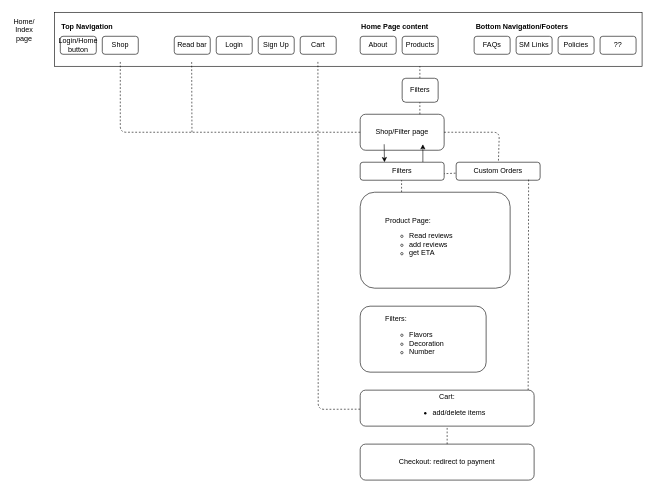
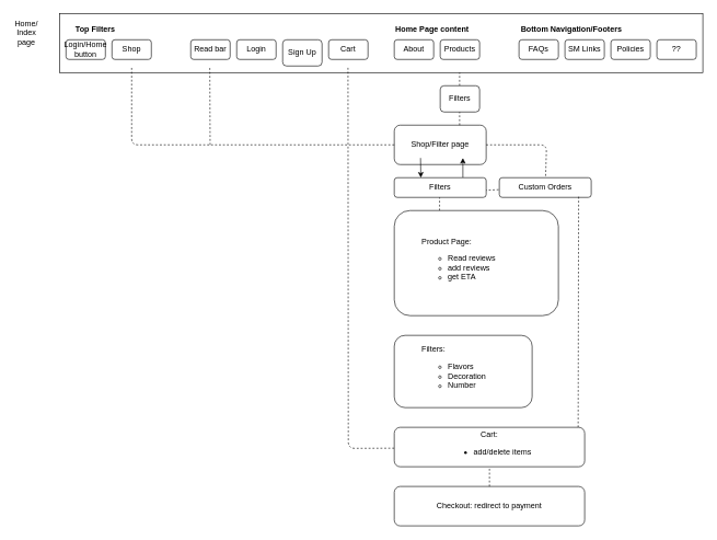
  <mxCell id="0" />
  <mxCell id="1" parent="0" />
  <mxCell id="2" value="" style="endArrow=none;dashed=1;html=1;" edge="1" parent="1"><mxGeometry width="50" height="50" relative="1" as="geometry"><mxPoint x="699.5" y="190" as="sourcePoint" /><mxPoint x="699.5" y="90" as="targetPoint" /></mxGeometry></mxCell>
  <mxCell id="3" value="Home/&lt;br&gt;Index page&lt;br&gt;" style="text;html=1;strokeColor=none;fillColor=none;align=center;verticalAlign=middle;whiteSpace=wrap;rounded=0;" vertex="1" parent="1"><mxGeometry x="20" y="40" width="40" height="20" as="geometry" /></mxCell>
  <mxCell id="4" value="" style="rounded=0;whiteSpace=wrap;html=1;" vertex="1" parent="1"><mxGeometry x="90" y="20" width="980" height="90" as="geometry" /></mxCell>
  <mxCell id="5" value="Login/Home button" style="rounded=1;whiteSpace=wrap;html=1;" vertex="1" parent="1"><mxGeometry x="100" y="60" width="60" height="30" as="geometry" /></mxCell>
  <mxCell id="6" value="Shop" style="rounded=1;whiteSpace=wrap;html=1;" vertex="1" parent="1"><mxGeometry x="170" y="60" width="60" height="30" as="geometry" /></mxCell>
  <mxCell id="7" value="Read bar" style="rounded=1;whiteSpace=wrap;html=1;" vertex="1" parent="1"><mxGeometry x="290" y="60" width="60" height="30" as="geometry" /></mxCell>
  <mxCell id="8" value="Login" style="rounded=1;whiteSpace=wrap;html=1;" vertex="1" parent="1"><mxGeometry x="360" y="60" width="60" height="30" as="geometry" /></mxCell>
- <mxCell id="9" value="Sign Up" style="rounded=1;whiteSpace=wrap;html=1;" vertex="1" parent="1"><mxGeometry x="430" y="60" width="60" height="30" as="geometry" /></mxCell>
+ <mxCell id="9" value="Sign Up" style="rounded=1;whiteSpace=wrap;html=1;" vertex="1" parent="1"><mxGeometry x="430" y="60" width="60" height="40" as="geometry" /></mxCell>
  <mxCell id="10" value="Cart" style="rounded=1;whiteSpace=wrap;html=1;" vertex="1" parent="1"><mxGeometry x="500" y="60" width="60" height="30" as="geometry" /></mxCell>
  <mxCell id="11" value="About" style="rounded=1;whiteSpace=wrap;html=1;" vertex="1" parent="1"><mxGeometry x="600" y="60" width="60" height="30" as="geometry" /></mxCell>
  <mxCell id="12" value="Products" style="rounded=1;whiteSpace=wrap;html=1;" vertex="1" parent="1"><mxGeometry x="670" y="60" width="60" height="30" as="geometry" /></mxCell>
  <mxCell id="13" value="FAQs" style="rounded=1;whiteSpace=wrap;html=1;" vertex="1" parent="1"><mxGeometry x="790" y="60" width="60" height="30" as="geometry" /></mxCell>
  <mxCell id="14" value="SM Links" style="rounded=1;whiteSpace=wrap;html=1;" vertex="1" parent="1"><mxGeometry x="860" y="60" width="60" height="30" as="geometry" /></mxCell>
  <mxCell id="15" value="Policies" style="rounded=1;whiteSpace=wrap;html=1;" vertex="1" parent="1"><mxGeometry x="930" y="60" width="60" height="30" as="geometry" /></mxCell>
  <mxCell id="16" value="??" style="rounded=1;whiteSpace=wrap;html=1;" vertex="1" parent="1"><mxGeometry x="1000" y="60" width="60" height="30" as="geometry" /></mxCell>
- <mxCell id="17" value="&lt;b&gt;Top Navigation&lt;/b&gt;" style="text;html=1;strokeColor=none;fillColor=none;align=center;verticalAlign=middle;whiteSpace=wrap;rounded=0;" vertex="1" parent="1"><mxGeometry x="90" y="35" width="110" height="20" as="geometry" /></mxCell>
+ <mxCell id="17" value="&lt;b&gt;Top Filters&lt;/b&gt;" style="text;html=1;strokeColor=none;fillColor=none;align=center;verticalAlign=middle;whiteSpace=wrap;rounded=0;" vertex="1" parent="1"><mxGeometry x="90" y="35" width="110" height="20" as="geometry" /></mxCell>
  <mxCell id="18" value="&lt;b&gt;Bottom Navigation/Footers&lt;/b&gt;" style="text;html=1;strokeColor=none;fillColor=none;align=center;verticalAlign=middle;whiteSpace=wrap;rounded=0;" vertex="1" parent="1"><mxGeometry x="750" y="35" width="240" height="20" as="geometry" /></mxCell>
  <mxCell id="19" value="&lt;b&gt;Home Page content&lt;/b&gt;" style="text;html=1;strokeColor=none;fillColor=none;align=left;verticalAlign=middle;whiteSpace=wrap;rounded=0;" vertex="1" parent="1"><mxGeometry x="600" y="35" width="140" height="20" as="geometry" /></mxCell>
  <mxCell id="20" value="Custom Orders" style="rounded=1;whiteSpace=wrap;html=1;fillColor=none;" vertex="1" parent="1"><mxGeometry x="760" y="270" width="140" height="30" as="geometry" /></mxCell>
  <mxCell id="21" value="Checkout: redirect to payment" style="rounded=1;whiteSpace=wrap;html=1;fillColor=none;" vertex="1" parent="1"><mxGeometry x="600" y="740" width="290" height="60" as="geometry" /></mxCell>
  <mxCell id="22" value="" style="endArrow=none;dashed=1;html=1;exitX=0;exitY=0.5;exitDx=0;exitDy=0;" edge="1" parent="1" source="25"><mxGeometry width="50" height="50" relative="1" as="geometry"><mxPoint x="470" y="220" as="sourcePoint" /><mxPoint x="200" y="100" as="targetPoint" /><Array as="points"><mxPoint x="200" y="220" /></Array></mxGeometry></mxCell>
  <mxCell id="23" value="" style="endArrow=none;dashed=1;html=1;" edge="1" parent="1"><mxGeometry width="50" height="50" relative="1" as="geometry"><mxPoint x="319.5" y="220" as="sourcePoint" /><mxPoint x="319" y="100" as="targetPoint" /></mxGeometry></mxCell>
  <mxCell id="24" value="" style="endArrow=none;dashed=1;html=1;exitX=0.103;exitY=0.527;exitDx=0;exitDy=0;exitPerimeter=0;" edge="1" parent="1" source="35"><mxGeometry width="50" height="50" relative="1" as="geometry"><mxPoint x="530" y="681.6" as="sourcePoint" /><mxPoint x="529.5" y="100" as="targetPoint" /><Array as="points"><mxPoint x="530" y="682" /></Array></mxGeometry></mxCell>
  <mxCell id="25" value="Shop/Filter page" style="rounded=1;whiteSpace=wrap;html=1;fillColor=none;" vertex="1" parent="1"><mxGeometry x="600" y="190" width="140" height="60" as="geometry" /></mxCell>
  <mxCell id="26" value="Filters" style="rounded=1;whiteSpace=wrap;html=1;fillColor=#FFFFFF;" vertex="1" parent="1"><mxGeometry x="670" y="130" width="60" height="40" as="geometry" /></mxCell>
  <mxCell id="27" value="" style="endArrow=classic;html=1;" edge="1" parent="1"><mxGeometry width="50" height="50" relative="1" as="geometry"><mxPoint x="704.5" y="270" as="sourcePoint" /><mxPoint x="704.5" y="240" as="targetPoint" /></mxGeometry></mxCell>
  <mxCell id="28" value="" style="endArrow=classic;html=1;" edge="1" parent="1"><mxGeometry width="50" height="50" relative="1" as="geometry"><mxPoint x="640" y="240" as="sourcePoint" /><mxPoint x="640.5" y="270" as="targetPoint" /></mxGeometry></mxCell>
  <mxCell id="29" value="" style="endArrow=none;dashed=1;html=1;" edge="1" parent="1"><mxGeometry width="50" height="50" relative="1" as="geometry"><mxPoint x="669" y="320" as="sourcePoint" /><mxPoint x="669" y="290" as="targetPoint" /></mxGeometry></mxCell>
  <mxCell id="30" value="" style="endArrow=none;dashed=1;html=1;" edge="1" parent="1" target="20"><mxGeometry width="50" height="50" relative="1" as="geometry"><mxPoint x="740" y="220" as="sourcePoint" /><mxPoint x="840" y="220" as="targetPoint" /><Array as="points"><mxPoint x="832" y="220" /></Array></mxGeometry></mxCell>
  <mxCell id="31" value="" style="endArrow=none;dashed=1;html=1;entryX=0.863;entryY=0.933;entryDx=0;entryDy=0;entryPerimeter=0;" edge="1" parent="1" target="20"><mxGeometry width="50" height="50" relative="1" as="geometry"><mxPoint x="880" y="680" as="sourcePoint" /><mxPoint x="990" y="680" as="targetPoint" /><Array as="points" /></mxGeometry></mxCell>
  <mxCell id="32" value="" style="endArrow=none;dashed=1;html=1;" edge="1" parent="1" source="21" target="35"><mxGeometry width="50" height="50" relative="1" as="geometry"><mxPoint x="729" y="570" as="sourcePoint" /><mxPoint x="729" y="470" as="targetPoint" /></mxGeometry></mxCell>
  <mxCell id="33" value="&lt;blockquote style=&quot;margin: 0 0 0 40px ; border: none ; padding: 0px&quot;&gt;Filters:&lt;/blockquote&gt;&lt;ul&gt;&lt;ul&gt;&lt;li&gt;Flavors&lt;/li&gt;&lt;li&gt;Decoration&lt;/li&gt;&lt;li&gt;Number&lt;/li&gt;&lt;/ul&gt;&lt;/ul&gt;" style="rounded=1;whiteSpace=wrap;html=1;align=left;" vertex="1" parent="1"><mxGeometry x="600" y="510" width="210" height="110" as="geometry" /></mxCell>
  <mxCell id="34" value="&lt;blockquote style=&quot;margin: 0 0 0 40px ; border: none ; padding: 0px&quot;&gt;&lt;div&gt;&lt;span&gt;Product Page:&lt;/span&gt;&lt;/div&gt;&lt;/blockquote&gt;&lt;ul&gt;&lt;ul&gt;&lt;li&gt;Read reviews&lt;/li&gt;&lt;li&gt;add reviews&lt;/li&gt;&lt;li&gt;get ETA&lt;/li&gt;&lt;/ul&gt;&lt;/ul&gt;" style="rounded=1;whiteSpace=wrap;html=1;align=left;" vertex="1" parent="1"><mxGeometry x="600" y="320" width="250" height="160" as="geometry" /></mxCell>
  <mxCell id="35" value="Cart:&lt;br&gt;&lt;ul&gt;&lt;li&gt;add/delete items&lt;/li&gt;&lt;/ul&gt;" style="rounded=1;whiteSpace=wrap;html=1;" vertex="1" parent="1"><mxGeometry x="600" y="650" width="290" height="60" as="geometry" /></mxCell>
  <mxCell id="36" value="" style="endArrow=none;dashed=1;html=1;" edge="1" parent="1" target="20"><mxGeometry width="50" height="50" relative="1" as="geometry"><mxPoint x="720" y="290" as="sourcePoint" /><mxPoint x="770" y="240" as="targetPoint" /></mxGeometry></mxCell>
  <mxCell id="37" value="Filters" style="rounded=1;whiteSpace=wrap;html=1;" vertex="1" parent="1"><mxGeometry x="600" y="270" width="140" height="30" as="geometry" /></mxCell>
